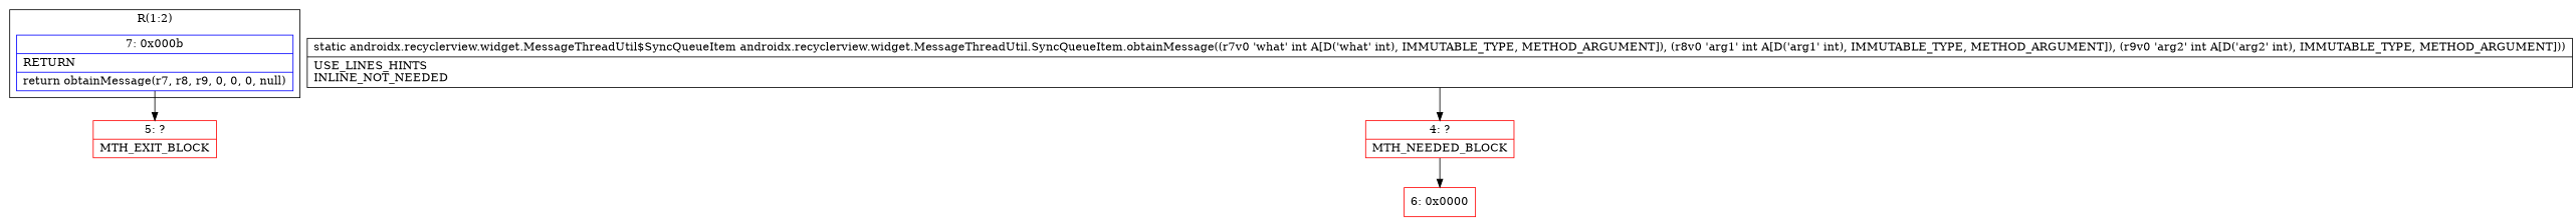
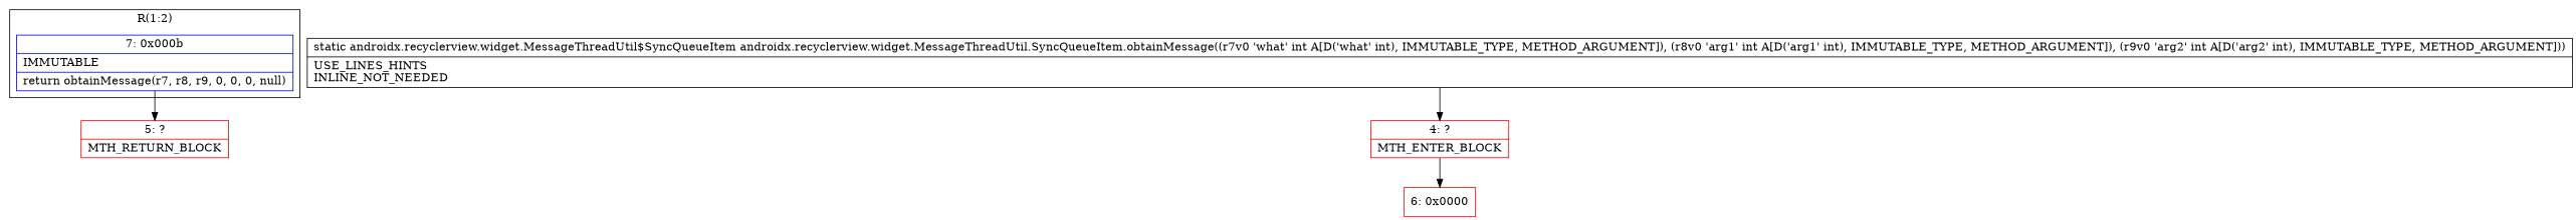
  digraph {
    node [color=red shape=record]
-   n1 [color=blue label="{7\:\ 0x000b|RETURN\l|return obtainMessage(r7, r8, r9, 0, 0, 0, null)\l}"]
-   n2 [label="{5\:\ ?|MTH_EXIT_BLOCK\l}"]
-   n3 [label="{4\:\ ?|MTH_NEEDED_BLOCK\l}"]
+   n1 [color=blue label="{7\:\ 0x000b|IMMUTABLE\l|return obtainMessage(r7, r8, r9, 0, 0, 0, null)\l}"]
+   n2 [label="{5\:\ ?|MTH_RETURN_BLOCK\l}"]
+   n3 [label="{4\:\ ?|MTH_ENTER_BLOCK\l}"]
    n4 [label="{6\:\ 0x0000}"]
    n5 [label="{static androidx.recyclerview.widget.MessageThreadUtil$SyncQueueItem androidx.recyclerview.widget.MessageThreadUtil.SyncQueueItem.obtainMessage((r7v0 'what' int A[D('what' int), IMMUTABLE_TYPE, METHOD_ARGUMENT]), (r8v0 'arg1' int A[D('arg1' int), IMMUTABLE_TYPE, METHOD_ARGUMENT]), (r9v0 'arg2' int A[D('arg2' int), IMMUTABLE_TYPE, METHOD_ARGUMENT]))  | USE_LINES_HINTS\lINLINE_NOT_NEEDED\l}" color=""]
    subgraph cluster_1 {
      label="R(1:2)"
      n1
    }
    n1 -> n2
    n3 -> n4
    n5 -> n3
  }
